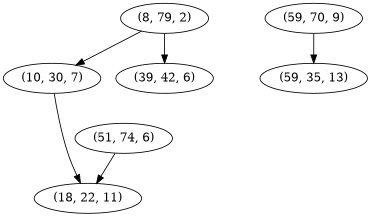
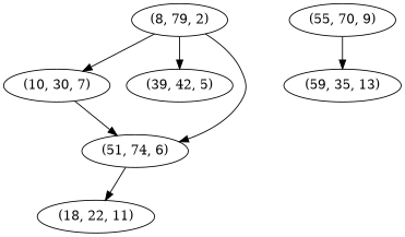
  digraph {
    n1 [label="(8, 79, 2)"]
    "(10, 30, 7)"
-   "(39, 42, 6)"
+   "(39, 42, 6)" [label="(39, 42, 5)"]
    "(51, 74, 6)"
    "(18, 22, 11)"
    n6 [label="(59, 35, 13)"]
-   "(55, 70, 9)" [label="(59, 70, 9)"]
+   "(55, 70, 9)"
    n1 -> "(10, 30, 7)"
    n1 -> "(39, 42, 6)"
-   "(10, 30, 7)" -> "(18, 22, 11)"
+   n1 -> "(51, 74, 6)"
+   "(10, 30, 7)" -> "(51, 74, 6)"
    "(51, 74, 6)" -> "(18, 22, 11)"
    "(55, 70, 9)" -> n6
  }
